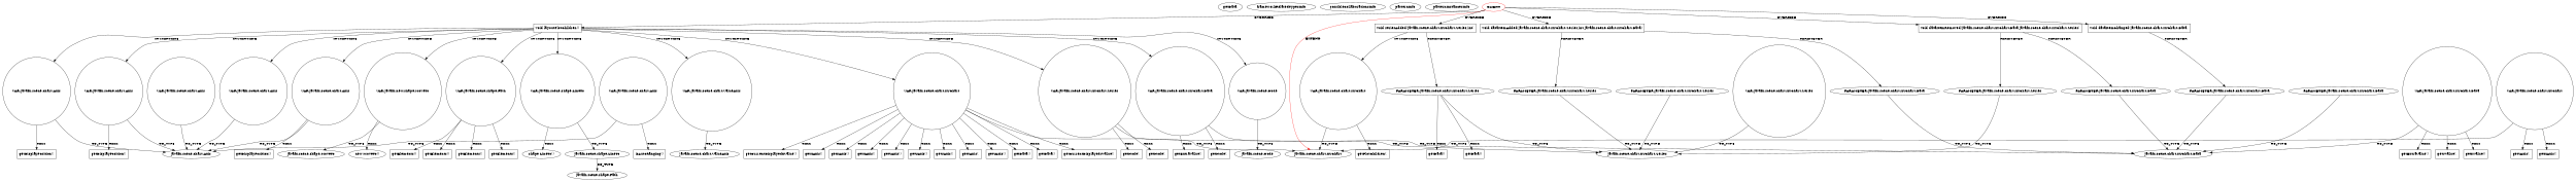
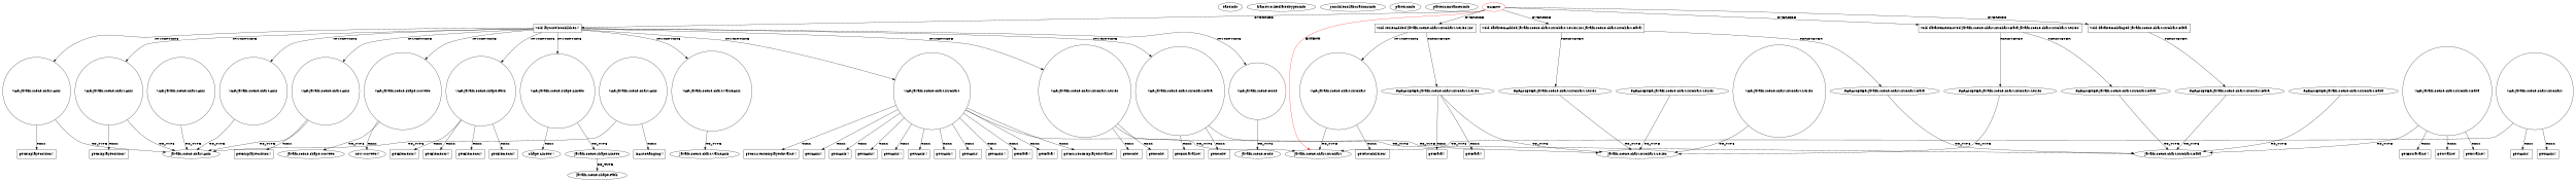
  digraph {
    node [isFrameworkType=false vertexType=INSIDE_CALL shape=box]
-   baseInfo [category=pattern graphId=3699 isAnonymous=false possibleRelation=false label=getData isFrameworkType="" vertexType="" shape=""]
+   baseInfo [category=pattern graphId=3699 isAnonymous=false possibleRelation=false isFrameworkType="" vertexType="" shape=""]
    frameworkRelatedTypesInfo [0="javafx.scene.chart.XYChart" isFrameworkType="" vertexType="" shape=""]
    possibleCollaborationsInfo [isFrameworkType="" vertexType="" shape=""]
    patternInfo [frequency=2.0 patternRootClient=0 isFrameworkType="" vertexType="" shape=""]
    patternInstancesInfo [0="LichuanLu-ShunUI-FX~/LichuanLu-ShunUI-FX/ShunUI-FX-master/src/view/chart/StackedBarChart.java~StackedBarChart~811" 1="TomaszKorecki-InvestorAssistant~/TomaszKorecki-InvestorAssistant/InvestorAssistant-master/Investor's assistant/src/investor/charts/CandleChart.java~CandleStickChart~1473" isFrameworkType="" vertexType="" shape=""]
    n6 [label="javafx.scene.shape.MoveTo" vertexType=FRAMEWORK_CLASS_TYPE shape=""]
-   n7 [label="VAR:javafx.new.shape.MoveTo" shape=circle vertexType=VARIABLE_EXPRESION]
+   n7 [label="VAR:javafx.scene.shape.MoveTo" shape=circle vertexType=VARIABLE_EXPRESION]
    n8 [label="new MoveTo()" vertexType=CONSTRUCTOR_CALL shape=""]
    n9 [label="void layoutPlotChildren()" vertexType=OVERRIDING_METHOD_DECLARATION]
    n10 [label="VAR:javafx.scene.shape.Path" shape=circle vertexType=VARIABLE_EXPRESION]
    n11 [label="VAR:javafx.scene.shape.LineTo" shape=circle vertexType=VARIABLE_EXPRESION]
    n12 [label="VAR:javafx.scene.chart.ValueAxis" shape=circle vertexType=VARIABLE_EXPRESION]
    n13 [label="VAR:javafx.scene.chart.XYChart" shape=circle vertexType=VARIABLE_EXPRESION]
    n14 [label="VAR:javafx.scene.chart.XYChart.Series" shape=circle vertexType=VARIABLE_EXPRESION]
    n15 [label="VAR:javafx.scene.chart.XYChart.Data" shape=circle vertexType=VARIABLE_EXPRESION]
    n16 [label="VAR:javafx.scene.Node" shape=circle vertexType=VARIABLE_EXPRESION]
    n17 [label="VAR:javafx.scene.chart.Axis" shape=circle vertexType=VARIABLE_EXPRESION]
    n18 [label="VAR:javafx.scene.chart.Axis" shape=circle vertexType=VARIABLE_EXPRESION]
    n19 [label="VAR:javafx.scene.chart.Axis" shape=circle vertexType=VARIABLE_EXPRESION]
    n20 [label="VAR:javafx.scene.chart.Axis" shape=circle vertexType=VARIABLE_EXPRESION]
    n21 [label="getElements()"]
    n22 [label="getElements()"]
    n23 [label="getElements()"]
    n24 [label="getElements()"]
    n25 [label="shape LineTo()" vertexType=CONSTRUCTOR_CALL shape=""]
    n26 [label="javafx.scene.shape.LineTo" vertexType=FRAMEWORK_CLASS_TYPE shape=""]
    n27 [label="javafx.scene.chart.ValueAxis" vertexType=FRAMEWORK_CLASS_TYPE shape=""]
    n28 [label="javafx.scene.chart.XYChart" vertexType=FRAMEWORK_CLASS_TYPE shape=""]
    n29 [label="getYAxis()"]
    n30 [label="getYAxis()"]
    n31 [label="getYAxis()"]
    n32 [label="getYAxis()"]
    n33 [label="getYAxis()"]
    n34 [label="getData()"]
    n35 [label="getData()"]
    n36 [label="getCurrentDisplayedYValue()"]
    n37 [label="getCurrentDisplayedXValue()"]
    n38 [label="getXAxis()"]
    n39 [label="getXAxis()"]
    n40 [label="getXAxis()"]
    n41 [label="javafx.scene.chart.XYChart.Series" vertexType=FRAMEWORK_CLASS_TYPE shape=""]
    n42 [label="getNode()"]
    n43 [label="getNode()"]
    n44 [label="javafx.scene.chart.XYChart.Data" vertexType=FRAMEWORK_CLASS_TYPE shape=""]
    n45 [label="getExtraValue()"]
    n46 [label="getNode()"]
    n47 [label="javafx.scene.Node" vertexType=FRAMEWORK_CLASS_TYPE shape=""]
    n48 [label="getDisplayPosition()"]
    n49 [label="javafx.scene.chart.Axis" vertexType=FRAMEWORK_CLASS_TYPE shape=""]
    n50 [label="getDisplayPosition()"]
    n51 [label="getDisplayPosition()"]
    n52 [color=red label=CLIENT vertexType=ROOT_CLIENT_CLASS_DECLARATION shape=""]
    n53 [label="void dataItemAdded(javafx.scene.chart.XYChart.Series,int,javafx.scene.chart.XYChart.Data)" vertexType=OVERRIDING_METHOD_DECLARATION]
    n54 [label="void seriesAdded(javafx.scene.chart.XYChart.Series,int)" vertexType=OVERRIDING_METHOD_DECLARATION]
    n55 [label="void dataItemRemoved(javafx.scene.chart.XYChart.Data,javafx.scene.chart.XYChart.Series)" vertexType=OVERRIDING_METHOD_DECLARATION]
    n56 [label="void dataItemChanged(javafx.scene.chart.XYChart.Data)" vertexType=OVERRIDING_METHOD_DECLARATION]
    n57 [label="PARAMETER:javafx.scene.chart.XYChart.Series" vertexType=PARAMETER_DECLARATION shape=""]
    n58 [label="PARAMETER:javafx.scene.chart.XYChart.Data" vertexType=PARAMETER_DECLARATION shape=""]
    n59 [label="PARAMETER:javafx.scene.chart.XYChart.Series" vertexType=PARAMETER_DECLARATION shape=""]
    n60 [label="VAR:javafx.scene.chart.XYChart" shape=circle vertexType=VARIABLE_EXPRESION]
    n61 [label="PARAMETER:javafx.scene.chart.XYChart.Series" vertexType=PARAMETER_DECLARATION shape=""]
    n62 [label="PARAMETER:javafx.scene.chart.XYChart.Data" vertexType=PARAMETER_DECLARATION shape=""]
    n63 [label="PARAMETER:javafx.scene.chart.XYChart.Data" vertexType=PARAMETER_DECLARATION shape=""]
    n64 [label="javafx.scene.shape.Path" vertexType=FRAMEWORK_CLASS_TYPE shape=""]
    n65 [label="getData()"]
    n66 [label="getData()"]
    n67 [label="getPlotChildren()"]
    n68 [label="PARAMETER:javafx.scene.chart.XYChart.Series" vertexType=PARAMETER_DECLARATION shape=""]
    n69 [label="VAR:javafx.scene.chart.XYChart.Series" shape=circle vertexType=VARIABLE_EXPRESION]
    n70 [label="PARAMETER:javafx.scene.chart.XYChart.Data" vertexType=PARAMETER_DECLARATION shape=""]
    n71 [label="VAR:javafx.scene.chart.XYChart.Data" shape=circle vertexType=VARIABLE_EXPRESION]
    n72 [label="getExtraValue()"]
    n73 [label="getYValue()"]
    n74 [label="getXValue()"]
    n75 [label="VAR:javafx.scene.chart.Axis" shape=circle vertexType=VARIABLE_EXPRESION]
    n76 [label="VAR:javafx.scene.chart.XYChart" shape=circle vertexType=VARIABLE_EXPRESION]
    n77 [label="getYAxis()"]
    n78 [label="getXAxis()"]
    n79 [label="VAR:javafx.scene.chart.Axis" shape=circle vertexType=VARIABLE_EXPRESION]
    n80 [label="isAutoRanging()"]
    n7 -> n6 [label=OF_TYPE]
    n7 -> n8 [label=CALL]
    n9 -> n7 [label=INSTANTIATE]
    n9 -> n10 [label=INSTANTIATE]
    n9 -> n11 [label=INSTANTIATE]
    n9 -> n12 [label=INSTANTIATE]
    n9 -> n13 [label=INSTANTIATE]
    n9 -> n14 [label=INSTANTIATE]
    n9 -> n15 [label=INSTANTIATE]
    n9 -> n16 [label=INSTANTIATE]
    n9 -> n17 [label=INSTANTIATE]
    n9 -> n18 [label=INSTANTIATE]
    n9 -> n19 [label=INSTANTIATE]
    n9 -> n20 [label=INSTANTIATE]
    n10 -> n21 [label=CALL]
    n10 -> n22 [label=CALL]
    n10 -> n23 [label=CALL]
    n10 -> n24 [label=CALL]
    n11 -> n25 [label=CALL]
    n11 -> n26 [label=OF_TYPE]
    n12 -> n27 [label=OF_TYPE]
    n13 -> n28 [label=OF_TYPE]
    n13 -> n29 [label=CALL]
    n13 -> n30 [label=CALL]
    n13 -> n31 [label=CALL]
    n13 -> n32 [label=CALL]
    n13 -> n33 [label=CALL]
    n13 -> n34 [label=CALL]
    n13 -> n35 [label=CALL]
    n13 -> n36 [label=CALL]
    n13 -> n37 [label=CALL]
    n13 -> n38 [label=CALL]
    n13 -> n39 [label=CALL]
    n13 -> n40 [label=CALL]
    n14 -> n41 [label=OF_TYPE]
    n14 -> n42 [label=CALL]
    n14 -> n43 [label=CALL]
    n15 -> n44 [label=OF_TYPE]
    n15 -> n45 [label=CALL]
    n15 -> n46 [label=CALL]
    n16 -> n47 [label=OF_TYPE]
    n17 -> n48 [label=CALL]
    n17 -> n49 [label=OF_TYPE]
    n18 -> n49 [label=OF_TYPE]
    n18 -> n50 [label=CALL]
    n19 -> n49 [label=OF_TYPE]
    n19 -> n51 [label=CALL]
    n20 -> n49 [label=OF_TYPE]
    n26 -> n64 [label=OF_TYPE]
    n52 -> n9 [label=OVERRIDE]
    n52 -> n28 [color=red label=EXTEND]
    n52 -> n53 [label=OVERRIDE]
    n52 -> n54 [label=OVERRIDE]
    n52 -> n55 [label=OVERRIDE]
    n52 -> n56 [label=OVERRIDE]
    n53 -> n57 [label=PARAMETER]
    n53 -> n58 [label=PARAMETER]
    n54 -> n59 [label=PARAMETER]
    n54 -> n60 [label=INSTANTIATE]
    n55 -> n61 [label=PARAMETER]
    n55 -> n62 [label=PARAMETER]
    n56 -> n63 [label=PARAMETER]
    n57 -> n41 [label=OF_TYPE]
    n58 -> n44 [label=OF_TYPE]
    n59 -> n41 [label=OF_TYPE]
    n59 -> n65 [label=CALL]
    n59 -> n66 [label=CALL]
    n60 -> n28 [label=OF_TYPE]
    n60 -> n67 [label=CALL]
    n61 -> n41 [label=OF_TYPE]
    n62 -> n44 [label=OF_TYPE]
    n63 -> n44 [label=OF_TYPE]
    n68 -> n41 [label=OF_TYPE]
    n69 -> n41 [label=OF_TYPE]
    n70 -> n44 [label=OF_TYPE]
    n71 -> n44 [label=OF_TYPE]
    n71 -> n72 [label=CALL]
    n71 -> n73 [label=CALL]
    n71 -> n74 [label=CALL]
    n75 -> n49 [label=OF_TYPE]
    n76 -> n28 [label=OF_TYPE]
    n76 -> n77 [label=CALL]
    n76 -> n78 [label=CALL]
    n79 -> n49 [label=OF_TYPE]
    n79 -> n80 [label=CALL]
  }
